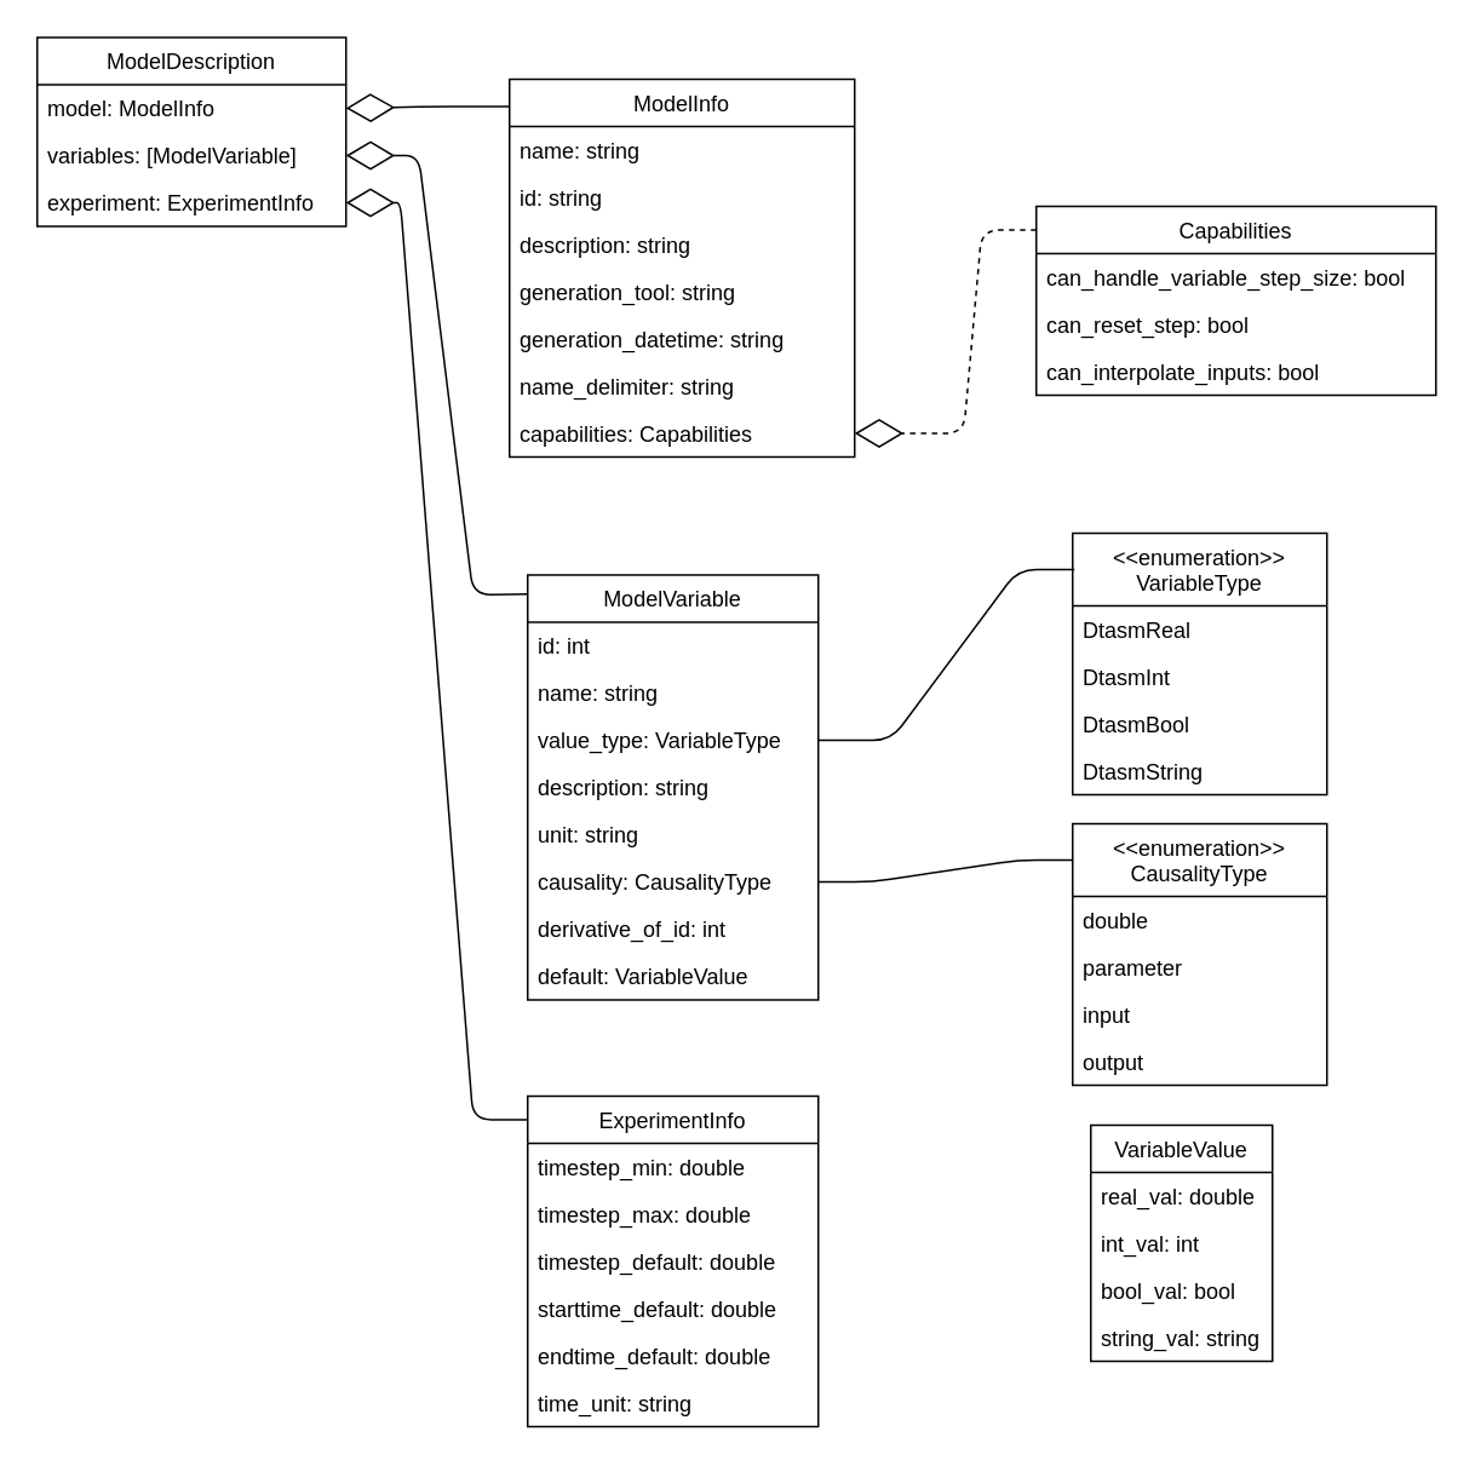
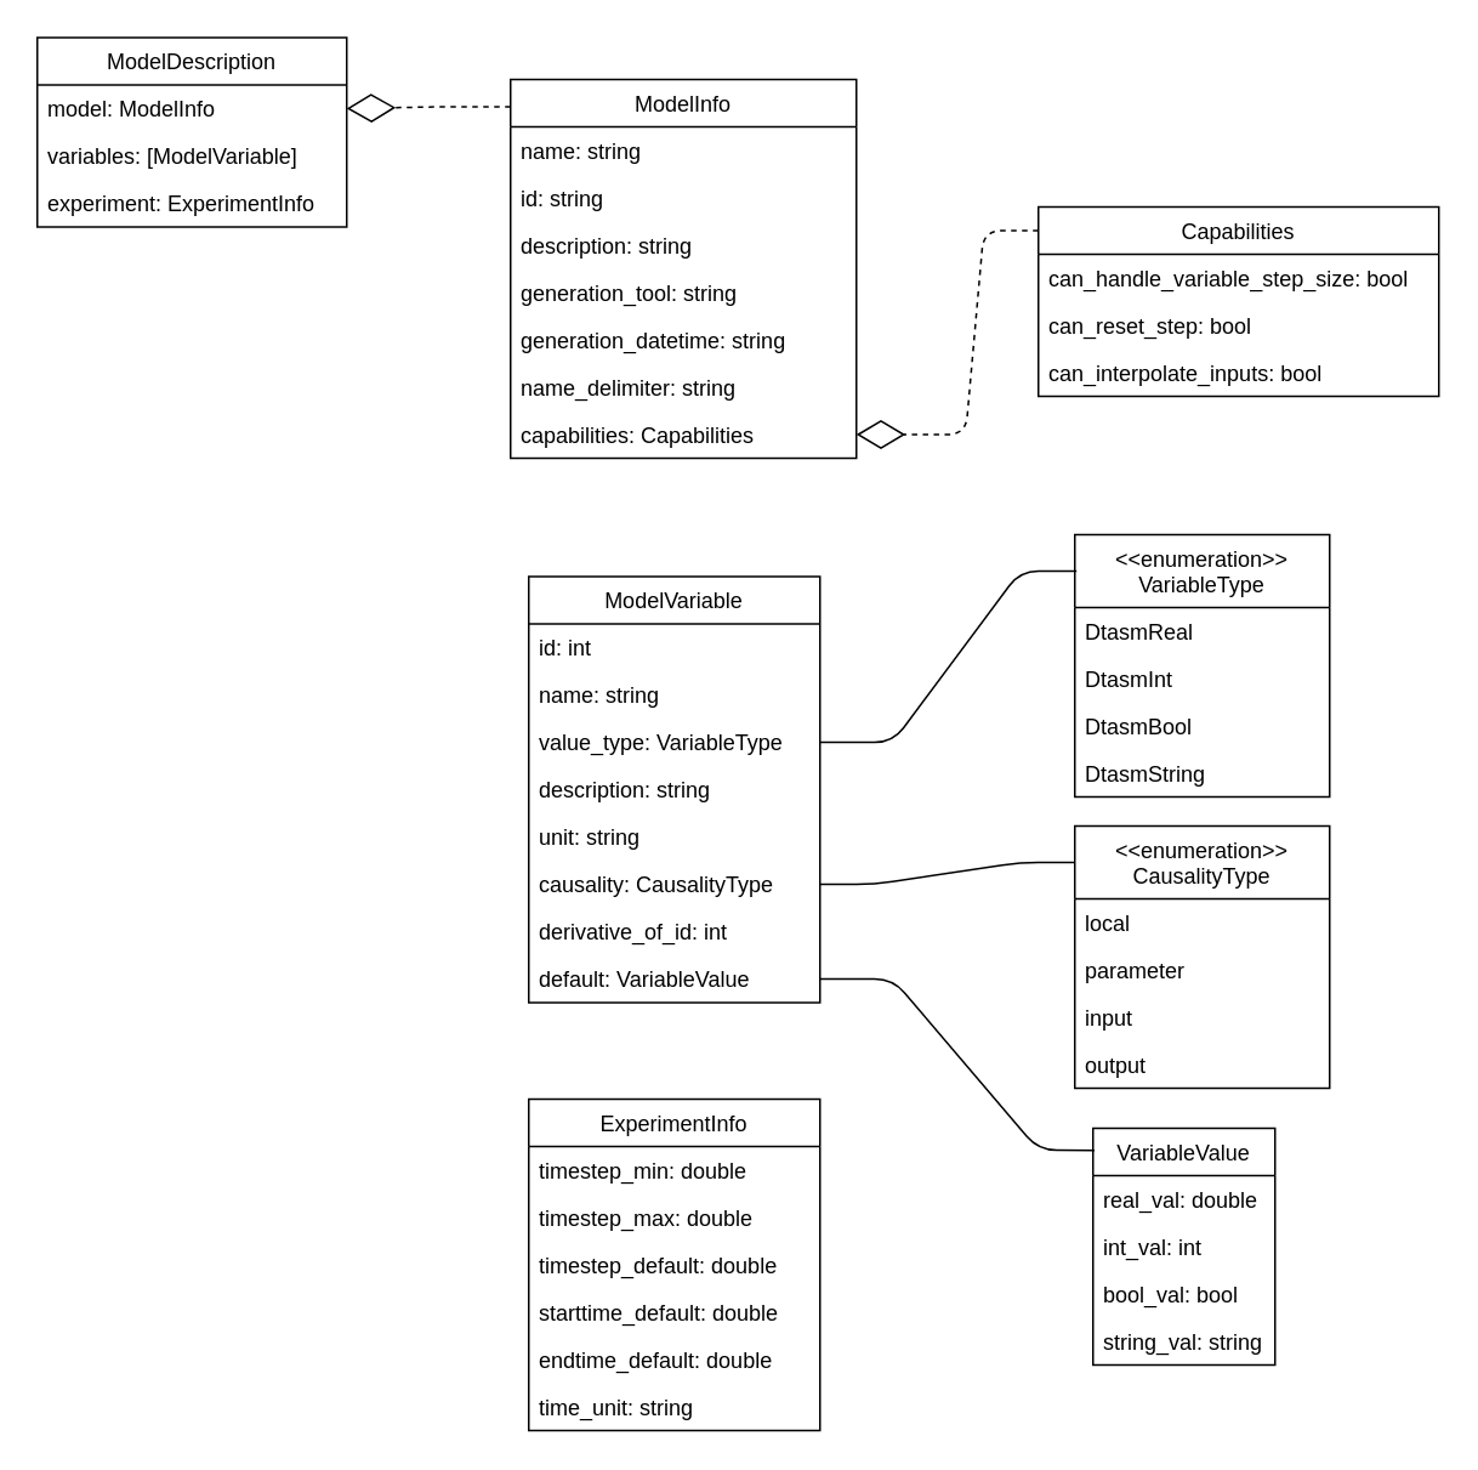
  <mxCell id="0" />
  <mxCell id="1" parent="0" />
  <mxCell id="2" value="ModelDescription" style="swimlane;fontStyle=0;childLayout=stackLayout;horizontal=1;startSize=26;fillColor=none;horizontalStack=0;resizeParent=1;resizeParentMax=0;resizeLast=0;collapsible=1;marginBottom=0;" vertex="1" parent="1"><mxGeometry x="20" y="20" width="170" height="104" as="geometry" /></mxCell>
  <mxCell id="3" value="model: ModelInfo" style="text;strokeColor=none;fillColor=none;align=left;verticalAlign=top;spacingLeft=4;spacingRight=4;overflow=hidden;rotatable=0;points=[[0,0.5],[1,0.5]];portConstraint=eastwest;" vertex="1" parent="2"><mxGeometry y="26" width="170" height="26" as="geometry" /></mxCell>
  <mxCell id="4" value="variables: [ModelVariable]" style="text;strokeColor=none;fillColor=none;align=left;verticalAlign=top;spacingLeft=4;spacingRight=4;overflow=hidden;rotatable=0;points=[[0,0.5],[1,0.5]];portConstraint=eastwest;" vertex="1" parent="2"><mxGeometry y="52" width="170" height="26" as="geometry" /></mxCell>
  <mxCell id="5" value="experiment: ExperimentInfo" style="text;strokeColor=none;fillColor=none;align=left;verticalAlign=top;spacingLeft=4;spacingRight=4;overflow=hidden;rotatable=0;points=[[0,0.5],[1,0.5]];portConstraint=eastwest;" vertex="1" parent="2"><mxGeometry y="78" width="170" height="26" as="geometry" /></mxCell>
  <mxCell id="6" value="ModelInfo" style="swimlane;fontStyle=0;childLayout=stackLayout;horizontal=1;startSize=26;fillColor=none;horizontalStack=0;resizeParent=1;resizeParentMax=0;resizeLast=0;collapsible=1;marginBottom=0;" vertex="1" parent="1"><mxGeometry x="280" y="43" width="190" height="208" as="geometry" /></mxCell>
  <mxCell id="7" value="name: string" style="text;strokeColor=none;fillColor=none;align=left;verticalAlign=top;spacingLeft=4;spacingRight=4;overflow=hidden;rotatable=0;points=[[0,0.5],[1,0.5]];portConstraint=eastwest;" vertex="1" parent="6"><mxGeometry y="26" width="190" height="26" as="geometry" /></mxCell>
  <mxCell id="8" value="id: string" style="text;strokeColor=none;fillColor=none;align=left;verticalAlign=top;spacingLeft=4;spacingRight=4;overflow=hidden;rotatable=0;points=[[0,0.5],[1,0.5]];portConstraint=eastwest;" vertex="1" parent="6"><mxGeometry y="52" width="190" height="26" as="geometry" /></mxCell>
  <mxCell id="9" value="description: string" style="text;strokeColor=none;fillColor=none;align=left;verticalAlign=top;spacingLeft=4;spacingRight=4;overflow=hidden;rotatable=0;points=[[0,0.5],[1,0.5]];portConstraint=eastwest;" vertex="1" parent="6"><mxGeometry y="78" width="190" height="26" as="geometry" /></mxCell>
  <mxCell id="10" value="generation_tool: string" style="text;strokeColor=none;fillColor=none;align=left;verticalAlign=top;spacingLeft=4;spacingRight=4;overflow=hidden;rotatable=0;points=[[0,0.5],[1,0.5]];portConstraint=eastwest;" vertex="1" parent="6"><mxGeometry y="104" width="190" height="26" as="geometry" /></mxCell>
  <mxCell id="11" value="generation_datetime: string" style="text;strokeColor=none;fillColor=none;align=left;verticalAlign=top;spacingLeft=4;spacingRight=4;overflow=hidden;rotatable=0;points=[[0,0.5],[1,0.5]];portConstraint=eastwest;" vertex="1" parent="6"><mxGeometry y="130" width="190" height="26" as="geometry" /></mxCell>
  <mxCell id="12" value="name_delimiter: string" style="text;strokeColor=none;fillColor=none;align=left;verticalAlign=top;spacingLeft=4;spacingRight=4;overflow=hidden;rotatable=0;points=[[0,0.5],[1,0.5]];portConstraint=eastwest;" vertex="1" parent="6"><mxGeometry y="156" width="190" height="26" as="geometry" /></mxCell>
  <mxCell id="13" value="capabilities: Capabilities" style="text;strokeColor=none;fillColor=none;align=left;verticalAlign=top;spacingLeft=4;spacingRight=4;overflow=hidden;rotatable=0;points=[[0,0.5],[1,0.5]];portConstraint=eastwest;" vertex="1" parent="6"><mxGeometry y="182" width="190" height="26" as="geometry" /></mxCell>
  <mxCell id="14" value="Capabilities" style="swimlane;fontStyle=0;childLayout=stackLayout;horizontal=1;startSize=26;fillColor=none;horizontalStack=0;resizeParent=1;resizeParentMax=0;resizeLast=0;collapsible=1;marginBottom=0;" vertex="1" parent="1"><mxGeometry x="570" y="113" width="220" height="104" as="geometry" /></mxCell>
  <mxCell id="15" value="can_handle_variable_step_size: bool" style="text;strokeColor=none;fillColor=none;align=left;verticalAlign=top;spacingLeft=4;spacingRight=4;overflow=hidden;rotatable=0;points=[[0,0.5],[1,0.5]];portConstraint=eastwest;" vertex="1" parent="14"><mxGeometry y="26" width="220" height="26" as="geometry" /></mxCell>
  <mxCell id="16" value="can_reset_step: bool" style="text;strokeColor=none;fillColor=none;align=left;verticalAlign=top;spacingLeft=4;spacingRight=4;overflow=hidden;rotatable=0;points=[[0,0.5],[1,0.5]];portConstraint=eastwest;" vertex="1" parent="14"><mxGeometry y="52" width="220" height="26" as="geometry" /></mxCell>
  <mxCell id="17" value="can_interpolate_inputs: bool" style="text;strokeColor=none;fillColor=none;align=left;verticalAlign=top;spacingLeft=4;spacingRight=4;overflow=hidden;rotatable=0;points=[[0,0.5],[1,0.5]];portConstraint=eastwest;" vertex="1" parent="14"><mxGeometry y="78" width="220" height="26" as="geometry" /></mxCell>
- <mxCell id="18" value="" style="endArrow=diamondThin;endFill=0;endSize=24;html=1;entryX=1;entryY=0.5;entryDx=0;entryDy=0;exitX=0;exitY=0.072;exitDx=0;exitDy=0;exitPerimeter=0;" edge="1" parent="1" source="6" target="3"><mxGeometry width="160" relative="1" as="geometry"><mxPoint x="260" y="55" as="sourcePoint" /><mxPoint x="220" y="113" as="targetPoint" /><Array as="points"><mxPoint x="240" y="58" /></Array></mxGeometry></mxCell>
+ <mxCell id="18" value="" style="endArrow=diamondThin;endFill=0;endSize=24;html=1;entryX=1;entryY=0.5;entryDx=0;entryDy=0;exitX=0;exitY=0.072;exitDx=0;exitDy=0;exitPerimeter=0;dashed=1;" edge="1" parent="1" source="6" target="3"><mxGeometry width="160" relative="1" as="geometry"><mxPoint x="260" y="55" as="sourcePoint" /><mxPoint x="220" y="113" as="targetPoint" /><Array as="points"><mxPoint x="240" y="58" /></Array></mxGeometry></mxCell>
  <mxCell id="19" value="" style="endArrow=diamondThin;endFill=0;endSize=24;html=1;entryX=1;entryY=0.5;entryDx=0;entryDy=0;exitX=0;exitY=0.125;exitDx=0;exitDy=0;exitPerimeter=0;dashed=1;" edge="1" parent="1" source="14" target="13"><mxGeometry width="160" relative="1" as="geometry"><mxPoint x="410" y="253" as="sourcePoint" /><mxPoint x="570" y="253" as="targetPoint" /><Array as="points"><mxPoint x="540" y="126" /><mxPoint x="530" y="238" /></Array></mxGeometry></mxCell>
  <mxCell id="20" value="ModelVariable" style="swimlane;fontStyle=0;childLayout=stackLayout;horizontal=1;startSize=26;fillColor=none;horizontalStack=0;resizeParent=1;resizeParentMax=0;resizeLast=0;collapsible=1;marginBottom=0;" vertex="1" parent="1"><mxGeometry x="290" y="316" width="160" height="234" as="geometry" /></mxCell>
  <mxCell id="21" value="id: int" style="text;strokeColor=none;fillColor=none;align=left;verticalAlign=top;spacingLeft=4;spacingRight=4;overflow=hidden;rotatable=0;points=[[0,0.5],[1,0.5]];portConstraint=eastwest;" vertex="1" parent="20"><mxGeometry y="26" width="160" height="26" as="geometry" /></mxCell>
  <mxCell id="22" value="name: string" style="text;strokeColor=none;fillColor=none;align=left;verticalAlign=top;spacingLeft=4;spacingRight=4;overflow=hidden;rotatable=0;points=[[0,0.5],[1,0.5]];portConstraint=eastwest;" vertex="1" parent="20"><mxGeometry y="52" width="160" height="26" as="geometry" /></mxCell>
  <mxCell id="23" value="value_type: VariableType" style="text;strokeColor=none;fillColor=none;align=left;verticalAlign=top;spacingLeft=4;spacingRight=4;overflow=hidden;rotatable=0;points=[[0,0.5],[1,0.5]];portConstraint=eastwest;" vertex="1" parent="20"><mxGeometry y="78" width="160" height="26" as="geometry" /></mxCell>
  <mxCell id="24" value="description: string" style="text;strokeColor=none;fillColor=none;align=left;verticalAlign=top;spacingLeft=4;spacingRight=4;overflow=hidden;rotatable=0;points=[[0,0.5],[1,0.5]];portConstraint=eastwest;" vertex="1" parent="20"><mxGeometry y="104" width="160" height="26" as="geometry" /></mxCell>
  <mxCell id="25" value="unit: string" style="text;strokeColor=none;fillColor=none;align=left;verticalAlign=top;spacingLeft=4;spacingRight=4;overflow=hidden;rotatable=0;points=[[0,0.5],[1,0.5]];portConstraint=eastwest;" vertex="1" parent="20"><mxGeometry y="130" width="160" height="26" as="geometry" /></mxCell>
  <mxCell id="26" value="causality: CausalityType" style="text;strokeColor=none;fillColor=none;align=left;verticalAlign=top;spacingLeft=4;spacingRight=4;overflow=hidden;rotatable=0;points=[[0,0.5],[1,0.5]];portConstraint=eastwest;" vertex="1" parent="20"><mxGeometry y="156" width="160" height="26" as="geometry" /></mxCell>
  <mxCell id="27" value="derivative_of_id: int" style="text;strokeColor=none;fillColor=none;align=left;verticalAlign=top;spacingLeft=4;spacingRight=4;overflow=hidden;rotatable=0;points=[[0,0.5],[1,0.5]];portConstraint=eastwest;" vertex="1" parent="20"><mxGeometry y="182" width="160" height="26" as="geometry" /></mxCell>
  <mxCell id="28" value="default: VariableValue" style="text;strokeColor=none;fillColor=none;align=left;verticalAlign=top;spacingLeft=4;spacingRight=4;overflow=hidden;rotatable=0;points=[[0,0.5],[1,0.5]];portConstraint=eastwest;" vertex="1" parent="20"><mxGeometry y="208" width="160" height="26" as="geometry" /></mxCell>
  <mxCell id="29" value="" style="endArrow=none;html=1;exitX=1;exitY=0.5;exitDx=0;exitDy=0;entryX=0.007;entryY=0.139;entryDx=0;entryDy=0;entryPerimeter=0;" edge="1" parent="1" source="23" target="46"><mxGeometry width="50" height="50" relative="1" as="geometry"><mxPoint x="600" y="489" as="sourcePoint" /><mxPoint x="590" y="345.25" as="targetPoint" /><Array as="points"><mxPoint x="490" y="407" /><mxPoint x="560" y="313" /></Array></mxGeometry></mxCell>
  <mxCell id="30" value="" style="endArrow=none;html=1;exitX=1;exitY=0.5;exitDx=0;exitDy=0;entryX=0;entryY=0.139;entryDx=0;entryDy=0;entryPerimeter=0;" edge="1" parent="1" source="26" target="51"><mxGeometry width="50" height="50" relative="1" as="geometry"><mxPoint x="410" y="559" as="sourcePoint" /><mxPoint x="590" y="490" as="targetPoint" /><Array as="points"><mxPoint x="480" y="485" /><mxPoint x="560" y="473" /></Array></mxGeometry></mxCell>
- <mxCell id="31" value="" style="endArrow=diamondThin;endFill=0;endSize=24;html=1;entryX=1;entryY=0.5;entryDx=0;entryDy=0;exitX=0.001;exitY=0.045;exitDx=0;exitDy=0;exitPerimeter=0;" edge="1" parent="1" source="20" target="4"><mxGeometry width="160" relative="1" as="geometry"><mxPoint x="350" y="539" as="sourcePoint" /><mxPoint x="190" y="381" as="targetPoint" /><Array as="points"><mxPoint x="260" y="327" /><mxPoint x="230" y="85" /></Array></mxGeometry></mxCell>
  <mxCell id="32" value="VariableValue" style="swimlane;fontStyle=0;childLayout=stackLayout;horizontal=1;startSize=26;fillColor=none;horizontalStack=0;resizeParent=1;resizeParentMax=0;resizeLast=0;collapsible=1;marginBottom=0;" vertex="1" parent="1"><mxGeometry x="600" y="619" width="100" height="130" as="geometry" /></mxCell>
  <mxCell id="33" value="real_val: double" style="text;strokeColor=none;fillColor=none;align=left;verticalAlign=top;spacingLeft=4;spacingRight=4;overflow=hidden;rotatable=0;points=[[0,0.5],[1,0.5]];portConstraint=eastwest;" vertex="1" parent="32"><mxGeometry y="26" width="100" height="26" as="geometry" /></mxCell>
  <mxCell id="34" value="int_val: int" style="text;strokeColor=none;fillColor=none;align=left;verticalAlign=top;spacingLeft=4;spacingRight=4;overflow=hidden;rotatable=0;points=[[0,0.5],[1,0.5]];portConstraint=eastwest;" vertex="1" parent="32"><mxGeometry y="52" width="100" height="26" as="geometry" /></mxCell>
  <mxCell id="35" value="bool_val: bool" style="text;strokeColor=none;fillColor=none;align=left;verticalAlign=top;spacingLeft=4;spacingRight=4;overflow=hidden;rotatable=0;points=[[0,0.5],[1,0.5]];portConstraint=eastwest;" vertex="1" parent="32"><mxGeometry y="78" width="100" height="26" as="geometry" /></mxCell>
  <mxCell id="36" value="string_val: string" style="text;strokeColor=none;fillColor=none;align=left;verticalAlign=top;spacingLeft=4;spacingRight=4;overflow=hidden;rotatable=0;points=[[0,0.5],[1,0.5]];portConstraint=eastwest;" vertex="1" parent="32"><mxGeometry y="104" width="100" height="26" as="geometry" /></mxCell>
+ <mxCell id="37" value="" style="endArrow=none;html=1;entryX=0.008;entryY=0.094;entryDx=0;entryDy=0;entryPerimeter=0;exitX=1;exitY=0.5;exitDx=0;exitDy=0;" edge="1" parent="1" source="28" target="32"><mxGeometry width="50" height="50" relative="1" as="geometry"><mxPoint x="410" y="559" as="sourcePoint" /><mxPoint x="460" y="509" as="targetPoint" /><Array as="points"><mxPoint x="490" y="537" /><mxPoint x="570" y="631" /></Array></mxGeometry></mxCell>
  <mxCell id="38" value="ExperimentInfo" style="swimlane;fontStyle=0;childLayout=stackLayout;horizontal=1;startSize=26;fillColor=none;horizontalStack=0;resizeParent=1;resizeParentMax=0;resizeLast=0;collapsible=1;marginBottom=0;" vertex="1" parent="1"><mxGeometry x="290" y="603" width="160" height="182" as="geometry" /></mxCell>
  <mxCell id="39" value="timestep_min: double" style="text;strokeColor=none;fillColor=none;align=left;verticalAlign=top;spacingLeft=4;spacingRight=4;overflow=hidden;rotatable=0;points=[[0,0.5],[1,0.5]];portConstraint=eastwest;" vertex="1" parent="38"><mxGeometry y="26" width="160" height="26" as="geometry" /></mxCell>
  <mxCell id="40" value="timestep_max: double" style="text;strokeColor=none;fillColor=none;align=left;verticalAlign=top;spacingLeft=4;spacingRight=4;overflow=hidden;rotatable=0;points=[[0,0.5],[1,0.5]];portConstraint=eastwest;" vertex="1" parent="38"><mxGeometry y="52" width="160" height="26" as="geometry" /></mxCell>
  <mxCell id="41" value="timestep_default: double" style="text;strokeColor=none;fillColor=none;align=left;verticalAlign=top;spacingLeft=4;spacingRight=4;overflow=hidden;rotatable=0;points=[[0,0.5],[1,0.5]];portConstraint=eastwest;" vertex="1" parent="38"><mxGeometry y="78" width="160" height="26" as="geometry" /></mxCell>
  <mxCell id="42" value="starttime_default: double" style="text;strokeColor=none;fillColor=none;align=left;verticalAlign=top;spacingLeft=4;spacingRight=4;overflow=hidden;rotatable=0;points=[[0,0.5],[1,0.5]];portConstraint=eastwest;" vertex="1" parent="38"><mxGeometry y="104" width="160" height="26" as="geometry" /></mxCell>
  <mxCell id="43" value="endtime_default: double" style="text;strokeColor=none;fillColor=none;align=left;verticalAlign=top;spacingLeft=4;spacingRight=4;overflow=hidden;rotatable=0;points=[[0,0.5],[1,0.5]];portConstraint=eastwest;" vertex="1" parent="38"><mxGeometry y="130" width="160" height="26" as="geometry" /></mxCell>
  <mxCell id="44" value="time_unit: string" style="text;strokeColor=none;fillColor=none;align=left;verticalAlign=top;spacingLeft=4;spacingRight=4;overflow=hidden;rotatable=0;points=[[0,0.5],[1,0.5]];portConstraint=eastwest;" vertex="1" parent="38"><mxGeometry y="156" width="160" height="26" as="geometry" /></mxCell>
- <mxCell id="45" value="" style="endArrow=diamondThin;endFill=0;endSize=24;html=1;exitX=0;exitY=0.071;exitDx=0;exitDy=0;exitPerimeter=0;entryX=1;entryY=0.5;entryDx=0;entryDy=0;" edge="1" parent="1" source="38" target="5"><mxGeometry width="160" relative="1" as="geometry"><mxPoint x="270" y="723" as="sourcePoint" /><mxPoint x="150" y="303" as="targetPoint" /><Array as="points"><mxPoint x="260" y="616" /><mxPoint x="220" y="111" /></Array></mxGeometry></mxCell>
  <mxCell id="46" value="&lt;&lt;enumeration&gt;&gt;&#10;VariableType" style="swimlane;fontStyle=0;childLayout=stackLayout;horizontal=1;startSize=40;fillColor=none;horizontalStack=0;resizeParent=1;resizeParentMax=0;resizeLast=0;collapsible=1;marginBottom=0;" vertex="1" parent="1"><mxGeometry x="590" y="293" width="140" height="144" as="geometry" /></mxCell>
  <mxCell id="47" value="DtasmReal" style="text;strokeColor=none;fillColor=none;align=left;verticalAlign=top;spacingLeft=4;spacingRight=4;overflow=hidden;rotatable=0;points=[[0,0.5],[1,0.5]];portConstraint=eastwest;" vertex="1" parent="46"><mxGeometry y="40" width="140" height="26" as="geometry" /></mxCell>
  <mxCell id="48" value="DtasmInt" style="text;strokeColor=none;fillColor=none;align=left;verticalAlign=top;spacingLeft=4;spacingRight=4;overflow=hidden;rotatable=0;points=[[0,0.5],[1,0.5]];portConstraint=eastwest;" vertex="1" parent="46"><mxGeometry y="66" width="140" height="26" as="geometry" /></mxCell>
  <mxCell id="49" value="DtasmBool" style="text;strokeColor=none;fillColor=none;align=left;verticalAlign=top;spacingLeft=4;spacingRight=4;overflow=hidden;rotatable=0;points=[[0,0.5],[1,0.5]];portConstraint=eastwest;" vertex="1" parent="46"><mxGeometry y="92" width="140" height="26" as="geometry" /></mxCell>
  <mxCell id="50" value="DtasmString" style="text;strokeColor=none;fillColor=none;align=left;verticalAlign=top;spacingLeft=4;spacingRight=4;overflow=hidden;rotatable=0;points=[[0,0.5],[1,0.5]];portConstraint=eastwest;" vertex="1" parent="46"><mxGeometry y="118" width="140" height="26" as="geometry" /></mxCell>
  <mxCell id="51" value="&lt;&lt;enumeration&gt;&gt;&#10;CausalityType" style="swimlane;fontStyle=0;childLayout=stackLayout;horizontal=1;startSize=40;fillColor=none;horizontalStack=0;resizeParent=1;resizeParentMax=0;resizeLast=0;collapsible=1;marginBottom=0;" vertex="1" parent="1"><mxGeometry x="590" y="453" width="140" height="144" as="geometry" /></mxCell>
- <mxCell id="52" value="double" style="text;strokeColor=none;fillColor=none;align=left;verticalAlign=top;spacingLeft=4;spacingRight=4;overflow=hidden;rotatable=0;points=[[0,0.5],[1,0.5]];portConstraint=eastwest;" vertex="1" parent="51"><mxGeometry y="40" width="140" height="26" as="geometry" /></mxCell>
+ <mxCell id="52" value="local" style="text;strokeColor=none;fillColor=none;align=left;verticalAlign=top;spacingLeft=4;spacingRight=4;overflow=hidden;rotatable=0;points=[[0,0.5],[1,0.5]];portConstraint=eastwest;" vertex="1" parent="51"><mxGeometry y="40" width="140" height="26" as="geometry" /></mxCell>
  <mxCell id="53" value="parameter" style="text;strokeColor=none;fillColor=none;align=left;verticalAlign=top;spacingLeft=4;spacingRight=4;overflow=hidden;rotatable=0;points=[[0,0.5],[1,0.5]];portConstraint=eastwest;" vertex="1" parent="51"><mxGeometry y="66" width="140" height="26" as="geometry" /></mxCell>
  <mxCell id="54" value="input" style="text;strokeColor=none;fillColor=none;align=left;verticalAlign=top;spacingLeft=4;spacingRight=4;overflow=hidden;rotatable=0;points=[[0,0.5],[1,0.5]];portConstraint=eastwest;" vertex="1" parent="51"><mxGeometry y="92" width="140" height="26" as="geometry" /></mxCell>
  <mxCell id="55" value="output" style="text;strokeColor=none;fillColor=none;align=left;verticalAlign=top;spacingLeft=4;spacingRight=4;overflow=hidden;rotatable=0;points=[[0,0.5],[1,0.5]];portConstraint=eastwest;" vertex="1" parent="51"><mxGeometry y="118" width="140" height="26" as="geometry" /></mxCell>
